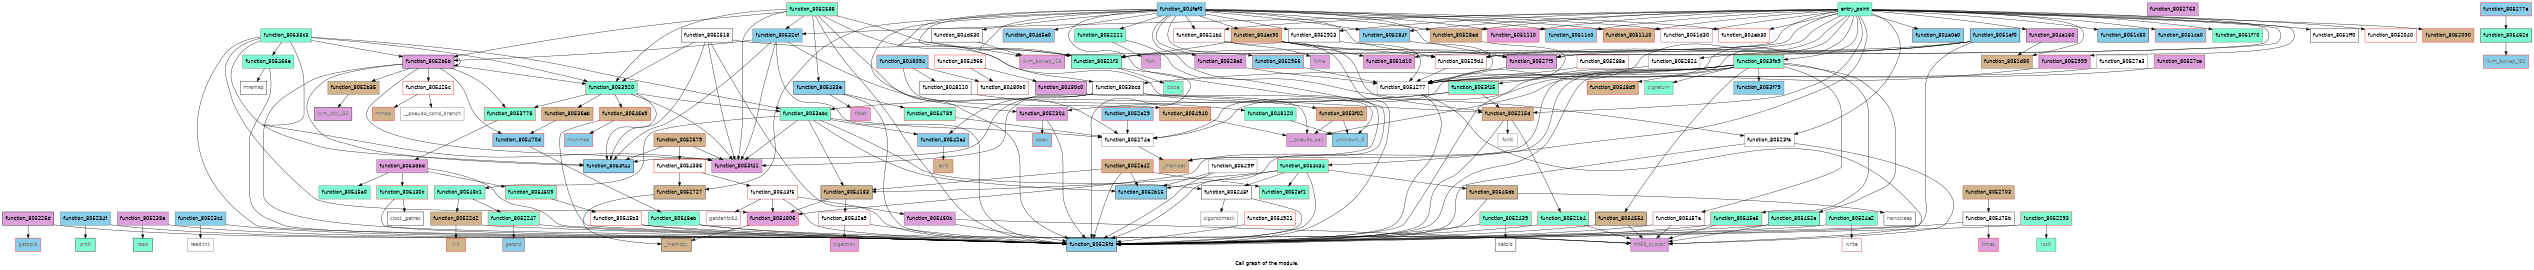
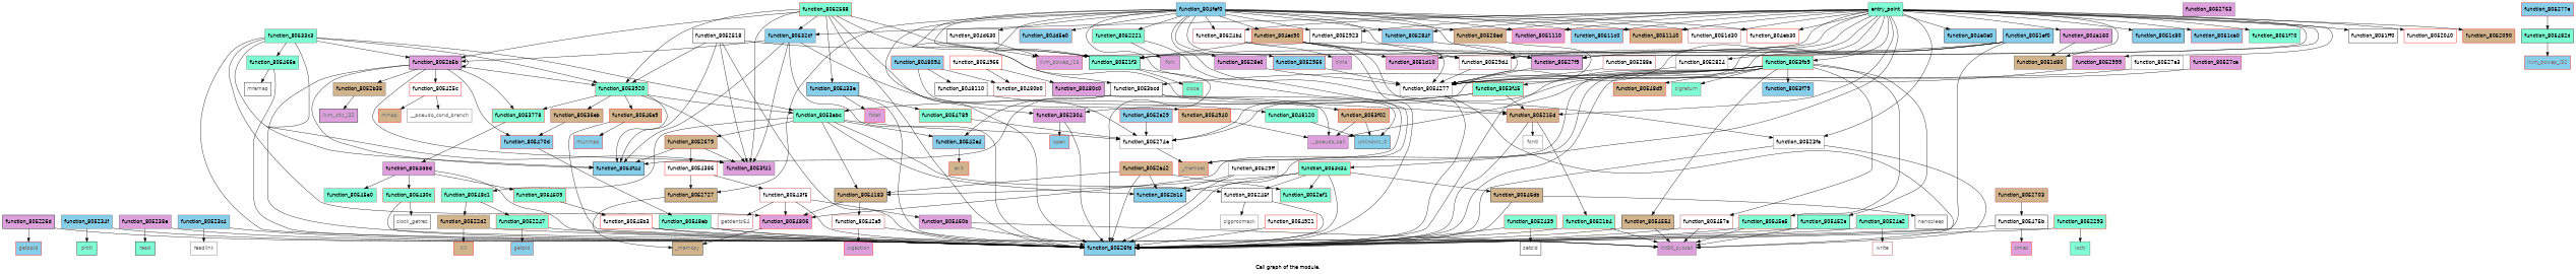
  digraph {
    fontname="DejaVu Sans"
    label="Call graph of the module."
    node [color=red fillcolor=white fontname="DejaVu Sans" shape=record style=filled]
    edge [fontname="DejaVu Sans"]
    n1 [fillcolor=aquamarine label="{function_8052293}"]
    n2 [color=black fillcolor=skyblue label="{function_80526fd}"]
    n3 [color=gray40 fillcolor=aquamarine fontcolor=gray50 label="{ioctl}"]
    n4 [color=gray40 label="{function_805274e}"]
    n5 [fillcolor=tan fontcolor=gray50 label="{_memset}"]
    n6 [color=black fillcolor=plum label="{function_805226d}"]
    n7 [fillcolor=skyblue fontcolor=gray50 label="{getppid}"]
    n8 [color=gray40 fillcolor=tan label="{function_80522d2}"]
    n9 [fillcolor=tan fontcolor=gray50 label="{kill}"]
    n10 [color=gray40 fillcolor=skyblue label="{function_8053f79}"]
    n11 [color=gray40 fillcolor=plum label="{function_8052763}"]
    n12 [color=black fillcolor=skyblue label="{function_8052b15}"]
    n13 [fillcolor=skyblue label="{function_805277e}"]
    n14 [color=black fillcolor=aquamarine label="{function_805482d}"]
    n15 [fillcolor=skyblue fontcolor=gray50 label="{llvm_bswap_i32}"]
    n16 [color=gray40 fillcolor=tan label="{function_8052b35}"]
    n17 [color=black fillcolor=plum fontcolor=gray50 label="{llvm_ctlz_i32}"]
    n18 [color=gray40 label="{function_80527a3}"]
    n19 [color=gray40 label="{function_8054277}"]
    n20 [color=gray40 fillcolor=plum fontcolor=gray50 label="{int80_syscall}"]
    n21 [color=black fillcolor=plum label="{function_8052b5b}"]
    n22 [fillcolor=aquamarine label="{function_8053778}"]
    n23 [color=brown fillcolor=aquamarine label="{function_8053920}"]
    n24 [color=gray40 fillcolor=plum label="{function_8053f41}"]
    n25 [color=black fillcolor=skyblue label="{function_8053f44}"]
    n26 [label="{function_805425c}"]
    n27 [fillcolor=skyblue label="{function_805470d}"]
    n28 [color=gray40 fillcolor=plum label="{function_8053dbd}"]
    n29 [color=brown fillcolor=aquamarine label="{function_8053abc}"]
    n30 [color=brown fillcolor=tan label="{function_80536eb}"]
    n31 [fillcolor=tan label="{function_80546a9}"]
    n32 [fillcolor=tan fontcolor=gray50 label="{mmap}"]
    n33 [color=gray40 fontcolor=gray50 label="{__pseudo_cond_branch}"]
    n34 [color=gray40 fillcolor=aquamarine label="{function_80548eb}"]
    n35 [color=gray40 fillcolor=skyblue label="{function_80532cf}"]
    n36 [color=brown fillcolor=plum label="{function_80527ce}"]
    n37 [color=gray40 fillcolor=aquamarine label="{function_80533c3}"]
    n38 [color=gray40 fillcolor=aquamarine label="{function_805466a}"]
    n39 [fillcolor=plum label="{function_8054806}"]
    n40 [color=black label="{function_805245f}"]
    n41 [color=black fillcolor=tan label="{function_8054183}"]
    n42 [color=brown fillcolor=skyblue label="{function_80542e4}"]
    n43 [color=brown fillcolor=aquamarine label="{function_80548c1}"]
    n44 [color=black fontcolor=gray50 label="{mremap}"]
    n45 [color=black fillcolor=tan fontcolor=gray50 label="{_memcpy}"]
    n46 [color=black fillcolor=plum label="{function_80527f9}"]
    n47 [fillcolor=aquamarine label="{function_805430c}"]
    n48 [fillcolor=aquamarine label="{function_8054509}"]
    n49 [color=gray40 fillcolor=aquamarine label="{function_80545a0}"]
    n50 [color=gray40 label="{function_8052824}"]
    n51 [fillcolor=skyblue fontcolor=gray50 label="{munmap}"]
    n52 [color=brown fillcolor=skyblue label="{function_805284f}"]
    n53 [color=gray40 fontcolor=gray50 label="{sigprocmask}"]
    n54 [color=brown label="{function_80542a9}"]
    n55 [fillcolor=tan fontcolor=gray50 label="{exit}"]
    n56 [fillcolor=aquamarine label="{function_8052247}"]
    n57 [color=black fillcolor=tan label="{function_8052727}"]
    n58 [color=brown label="{function_80529d4}"]
    n59 [color=gray40 fillcolor=plum label="{function_8052304}"]
    n60 [fillcolor=skyblue fontcolor=gray50 label="{open}"]
    n61 [color=gray40 fillcolor=skyblue label="{function_805234f}"]
    n62 [color=black fillcolor=aquamarine fontcolor=gray50 label="{prctl}"]
    n63 [color=gray40 fillcolor=plum label="{function_805238e}"]
    n64 [color=black fillcolor=aquamarine fontcolor=gray50 label="{read}"]
    n65 [color=gray40 fillcolor=skyblue label="{function_80523c4}"]
    n66 [color=gray40 fontcolor=gray50 label="{readlink}"]
    n67 [color=gray40 label="{function_80523fa}"]
    n68 [fillcolor=aquamarine label="{function_8052439}"]
    n69 [color=black fontcolor=gray50 label="{setsid}"]
    n70 [fillcolor=aquamarine label="{function_8053f45}"]
    n71 [color=brown fillcolor=tan label="{function_805215d}"]
    n72 [color=gray40 fontcolor=gray50 label="{fcntl}"]
    n73 [fillcolor=aquamarine label="{function_80521b4}"]
    n74 [color=brown label="{function_80524b4}"]
    n75 [color=gray40 fillcolor=plum fontcolor=gray50 label="{time}"]
    n76 [color=brown fillcolor=aquamarine label="{function_80524e2}"]
    n77 [color=brown fontcolor=gray50 label="{write}"]
    n78 [color=black label="{function_8052518}"]
    n79 [color=black fillcolor=aquamarine label="{function_80521f3}"]
    n80 [color=brown fillcolor=aquamarine fontcolor=gray50 label="{close}"]
    n81 [fillcolor=aquamarine label="{function_8052588}"]
    n82 [color=black fillcolor=skyblue label="{function_805433e}"]
    n83 [fillcolor=aquamarine label="{function_8054789}"]
    n84 [fillcolor=plum fontcolor=gray50 label="{fstat}"]
    n85 [color=brown fillcolor=tan label="{function_8052679}"]
    n86 [label="{function_8054386}"]
    n87 [color=brown label="{function_80543f5}"]
    n88 [color=gray40 label="{function_80529ff}"]
    n89 [color=brown label="{function_805288a}"]
    n90 [color=black label="{function_8053bcd}"]
    n91 [fillcolor=tan label="{function_8053f02}"]
    n92 [color=black fillcolor=skyblue fontcolor=gray50 label="{unknown_0}"]
    n93 [color=gray40 fillcolor=plum fontcolor=gray50 label="{__pseudo_call}"]
    n94 [color=brown fillcolor=tan label="{function_80528ad}"]
    n95 [fillcolor=skyblue label="{function_8052a29}"]
    n96 [color=brown fillcolor=tan label="{function_8052703}"]
    n97 [color=black label="{function_805475b}"]
    n98 [fillcolor=plum fontcolor=gray50 label="{times}"]
    n99 [color=gray40 fillcolor=plum label="{function_80528e0}"]
    n100 [fillcolor=tan label="{function_8052a42}"]
    n101 [color=brown fillcolor=aquamarine label="{function_8052af1}"]
    n102 [fillcolor=aquamarine label="{function_8053c34}"]
    n103 [color=black fillcolor=tan label="{function_80546db}"]
    n104 [color=black fontcolor=gray50 label="{nanosleep}"]
    n105 [color=black label="{function_8052923}"]
    n106 [color=black fontcolor=gray50 label="{clock_getres}"]
    n107 [label="{function_80545b3}"]
    n108 [fillcolor=skyblue label="{function_8052956}"]
    n109 [color=brown fillcolor=plum label="{function_8052999}"]
    n110 [color=brown fillcolor=skyblue fontcolor=gray50 label="{getpid}"]
    n111 [fillcolor=aquamarine label="{function_8053fb9}"]
    n112 [color=black fillcolor=aquamarine label="{function_805452e}"]
    n113 [color=black fillcolor=tan label="{function_8054554}"]
    n114 [color=brown label="{function_805457a}"]
    n115 [fillcolor=aquamarine label="{function_80545e5}"]
    n116 [fillcolor=tan label="{function_80548d9}"]
    n117 [color=gray40 fillcolor=aquamarine fontcolor=gray50 label="{sigreturn}"]
    n118 [fillcolor=plum fontcolor=gray50 label="{sigaction}"]
    n119 [color=gray40 fillcolor=plum label="{function_805460b}"]
    n120 [color=brown fontcolor=gray50 label="{getdents64}"]
    n121 [label="{function_8054921}"]
    n122 [fillcolor=tan label="{function_8054940}"]
    n123 [label="{function_8054966}"]
    n124 [color=brown label="{function_80480b0}"]
    n125 [color=black fillcolor=plum label="{function_80480c0}"]
    n126 [color=brown fillcolor=plum fontcolor=gray50 label="{llvm_bswap_i16}"]
    n127 [color=gray40 fillcolor=plum fontcolor=gray50 label="{fork}"]
    n128 [fillcolor=skyblue label="{function_8048094}"]
    n129 [color=black label="{function_8048110}"]
    n130 [color=gray40 fillcolor=aquamarine label="{function_8048120}"]
    n131 [color=gray40 fillcolor=aquamarine label="{entry_point}"]
    n132 [color=black fillcolor=skyblue label="{function_804a0a0}"]
    n133 [color=black fillcolor=plum label="{function_804a160}"]
    n134 [label="{function_804eb30}"]
    n135 [fillcolor=plum label="{function_8051110}"]
    n136 [fillcolor=tan label="{function_8051140}"]
    n137 [fillcolor=skyblue label="{function_80511c0}"]
    n138 [color=black fillcolor=skyblue label="{function_8051c80}"]
    n139 [fillcolor=skyblue label="{function_8051ca0}"]
    n140 [color=brown fillcolor=plum label="{function_8051d10}"]
    n141 [color=brown label="{function_8051d30}"]
    n142 [color=gray40 fillcolor=tan label="{function_8051d80}"]
    n143 [color=gray40 fillcolor=aquamarine label="{function_8051f70}"]
    n144 [color=black label="{function_8051ff0}"]
    n145 [label="{function_8052040}"]
    n146 [fillcolor=tan label="{function_8052090}"]
    n147 [color=brown fillcolor=skyblue label="{function_804d5e0}"]
    n148 [color=black label="{function_804d630}"]
    n149 [fillcolor=tan label="{function_804ec90}"]
    n150 [color=gray40 fillcolor=skyblue label="{function_804fef0}"]
    n151 [color=brown fillcolor=aquamarine label="{function_8052221}"]
    n152 [color=black fillcolor=skyblue label="{function_8051ef0}"]
    n1 -> n2
    n1 -> n3
    n4 -> n5
    n6 -> n2
    n6 -> n7
    n8 -> n2
    n8 -> n9
    n13 -> n14
    n14 -> n15
    n16 -> n17
    n18 -> n19
    n19 -> n2
    n19 -> n20
    n21 -> n2
    n21 -> n16
    n21 -> n21
    n21 -> n22
    n21 -> n23
    n21 -> n24
    n21 -> n25
    n21 -> n26
    n21 -> n27
    n22 -> n28
    n23 -> n22
    n23 -> n24
    n23 -> n25
    n23 -> n29
    n23 -> n30
    n23 -> n31
    n26 -> n32
    n26 -> n33
    n27 -> n34
    n28 -> n2
    n28 -> n47
    n28 -> n48
    n28 -> n49
    n29 -> n4
    n29 -> n12
-   n29 -> n24
+   n29 -> n85
    n29 -> n40
    n29 -> n41
    n29 -> n42
    n29 -> n43
    n30 -> n27
    n31 -> n2
    n31 -> n51
    n34 -> n2
    n34 -> n20
    n35 -> n2
    n35 -> n4
    n35 -> n21
    n35 -> n24
    n35 -> n25
    n36 -> n19
    n37 -> n2
    n37 -> n21
    n37 -> n23
    n37 -> n24
    n37 -> n25
    n37 -> n29
    n37 -> n38
    n37 -> n39
    n38 -> n2
    n38 -> n44
    n39 -> n45
    n40 -> n2
    n40 -> n53
    n41 -> n39
    n41 -> n54
    n42 -> n55
    n43 -> n8
    n43 -> n56
    n46 -> n19
    n47 -> n2
    n47 -> n106
    n48 -> n107
    n50 -> n19
    n52 -> n19
    n54 -> n2
    n54 -> n118
    n56 -> n2
    n56 -> n110
    n57 -> n45
    n58 -> n19
    n59 -> n2
    n59 -> n60
    n61 -> n2
    n61 -> n62
    n63 -> n2
    n63 -> n64
    n65 -> n2
    n65 -> n66
    n67 -> n2
    n67 -> n20
    n68 -> n2
    n68 -> n69
    n70 -> n29
    n70 -> n59
    n70 -> n71
    n71 -> n2
    n71 -> n72
    n71 -> n73
    n73 -> n2
    n73 -> n20
    n74 -> n2
    n74 -> n75
    n76 -> n2
    n76 -> n77
    n78 -> n2
    n78 -> n23
    n78 -> n24
    n78 -> n25
    n78 -> n79
    n79 -> n2
    n79 -> n80
    n81 -> n2
    n81 -> n21
    n81 -> n23
    n81 -> n24
    n81 -> n35
    n81 -> n59
    n81 -> n71
    n81 -> n79
    n81 -> n82
    n82 -> n2
    n82 -> n83
    n82 -> n84
    n83 -> n4
    n85 -> n24
    n85 -> n25
    n85 -> n86
    n86 -> n57
    n86 -> n87
    n87 -> n2
    n87 -> n39
    n87 -> n119
    n87 -> n120
    n88 -> n2
    n88 -> n12
    n89 -> n19
-   n90 -> n24
    n90 -> n25
    n90 -> n42
    n90 -> n91
    n90 -> n92
    n91 -> n92
    n91 -> n93
    n94 -> n19
    n95 -> n4
    n96 -> n97
    n97 -> n2
    n97 -> n98
    n99 -> n19
    n100 -> n2
    n100 -> n12
    n100 -> n41
    n100 -> n101
    n102 -> n2
    n102 -> n12
    n102 -> n40
    n102 -> n41
    n102 -> n101
    n102 -> n103
    n103 -> n2
    n103 -> n104
    n105 -> n19
    n107 -> n2
    n107 -> n20
    n108 -> n19
    n109 -> n19
    n111 -> n2
    n111 -> n4
    n111 -> n10
    n111 -> n39
    n111 -> n70
    n111 -> n90
    n111 -> n93
    n111 -> n112
    n111 -> n113
    n111 -> n114
    n111 -> n115
    n111 -> n116
    n111 -> n117
    n112 -> n2
    n112 -> n20
    n113 -> n2
    n113 -> n20
    n114 -> n2
    n114 -> n20
    n115 -> n2
    n115 -> n20
    n119 -> n2
    n119 -> n20
    n121 -> n2
    n122 -> n93
    n123 -> n124
    n123 -> n125
    n125 -> n93
    n128 -> n122
    n128 -> n124
    n128 -> n129
    n129 -> n130
    n130 -> n92
    n131 -> n2
    n131 -> n4
    n131 -> n5
    n131 -> n35
    n131 -> n46
    n131 -> n52
    n131 -> n58
    n131 -> n67
    n131 -> n71
    n131 -> n74
    n131 -> n79
    n131 -> n94
    n131 -> n102
    n131 -> n105
    n131 -> n109
    n131 -> n111
    n131 -> n126
    n131 -> n132
    n131 -> n133
    n131 -> n134
    n131 -> n135
    n131 -> n136
    n131 -> n137
    n131 -> n138
    n131 -> n139
    n131 -> n140
    n131 -> n141
    n131 -> n142
    n131 -> n143
    n131 -> n144
    n131 -> n145
    n131 -> n146
    n133 -> n142
    n148 -> n126
    n149 -> n46
    n149 -> n58
    n149 -> n71
    n149 -> n79
    n149 -> n140
    n150 -> n2
    n150 -> n5
    n150 -> n46
    n150 -> n52
    n150 -> n57
    n150 -> n58
    n150 -> n67
    n150 -> n74
    n150 -> n79
    n150 -> n90
    n150 -> n94
    n150 -> n99
    n150 -> n105
    n150 -> n108
    n150 -> n126
    n150 -> n134
    n150 -> n135
    n150 -> n136
    n150 -> n137
    n150 -> n141
    n150 -> n147
    n150 -> n148
    n150 -> n149
    n150 -> n151
    n151 -> n2
    n151 -> n127
    n152 -> n2
    n152 -> n46
    n152 -> n50
    n152 -> n58
    n152 -> n79
  }
